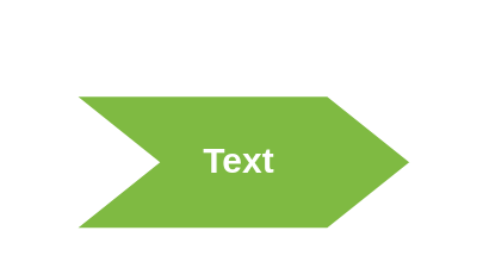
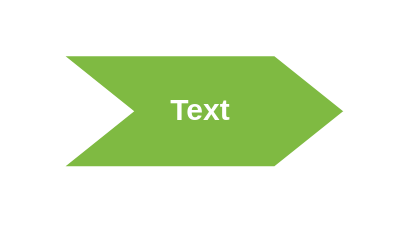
  <mxCell id="0" />
  <mxCell id="1" parent="0" />
- <mxCell id="2" value="&lt;font color=&quot;#ffffff&quot;&gt;&lt;b&gt;Text&lt;/b&gt;&lt;/font&gt;" style="shape=step;perimeter=stepPerimeter;whiteSpace=wrap;html=1;fixedSize=1;fontSize=12;fontColor=#000000;fillColor=#7FBA42;strokeColor=#FFFFFF;strokeWidth=4;size=30;" parent="1" vertex="1"><mxGeometry x="20" y="30" width="120" height="48" as="geometry" /></mxCell>
+ <mxCell id="2" value="&lt;font color=&quot;#ffffff&quot;&gt;&lt;b&gt;Text&lt;/b&gt;&lt;/font&gt;" style="shape=step;perimeter=stepPerimeter;whiteSpace=wrap;html=1;fixedSize=1;fontSize=12;fontColor=#000000;fillColor=#7FBA42;strokeColor=#FFFFFF;strokeWidth=4;size=30;" parent="1" vertex="1"><mxGeometry x="20" y="20" width="120" height="48" as="geometry" /></mxCell>
